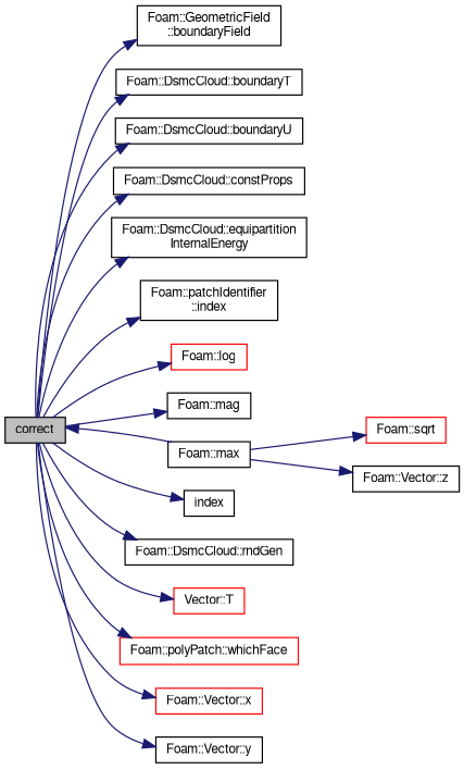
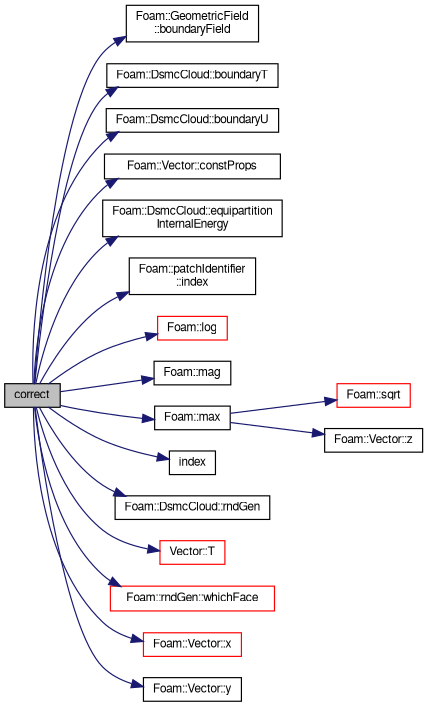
  digraph {
    rankdir=LR
    node [color=black fontname=FreeSans fontsize=10 shape=record]
    edge [color=midnightblue fontname=FreeSans fontsize=10 labelfontname=FreeSans labelfontsize=10 style=solid]
    n1 [fillcolor=grey75 fontcolor=black height=0.2 label=correct style=filled width=0.4]
    n2 [height=0.2 label="Foam::GeometricField\l::boundaryField" width=0.4]
    n3 [height=0.2 label="Foam::DsmcCloud::boundaryT" width=0.4]
    n4 [height=0.2 label="Foam::DsmcCloud::boundaryU" width=0.4]
-   n5 [height=0.2 label="Foam::DsmcCloud::constProps" width=0.4]
+   n5 [height=0.2 label="Foam::Vector::constProps" width=0.4]
    n6 [height=0.2 label="Foam::DsmcCloud::equipartition\lInternalEnergy" width=0.4]
    n7 [height=0.2 label="Foam::patchIdentifier\l::index" width=0.4]
    n8 [color=red height=0.2 label="Foam::log" width=0.4]
    n9 [height=0.2 label="Foam::mag" width=0.4]
    n10 [height=0.2 label="Foam::max" width=0.4]
    n11 [height=0.2 label=index width=0.4]
    n12 [height=0.2 label="Foam::DsmcCloud::rndGen" width=0.4]
    n13 [color=red height=0.2 label="Vector::T" width=0.4]
-   n14 [color=red height=0.2 label="Foam::polyPatch::whichFace" width=0.4]
+   n14 [color=red height=0.2 label="Foam::rndGen::whichFace" width=0.4]
    n15 [color=red height=0.2 label="Foam::Vector::x" width=0.4]
    n16 [height=0.2 label="Foam::Vector::y" width=0.4]
    n17 [color=red height=0.2 label="Foam::sqrt" width=0.4]
    n18 [height=0.2 label="Foam::Vector::z" width=0.4]
    n1 -> n2
    n1 -> n3
    n1 -> n4
    n1 -> n5
    n1 -> n6
    n1 -> n7
    n1 -> n8
    n1 -> n9
-   n10 -> n1
+   n1 -> n10
    n1 -> n11
    n1 -> n12
    n1 -> n13
    n1 -> n14
    n1 -> n15
    n1 -> n16
    n10 -> n17
    n10 -> n18
  }
